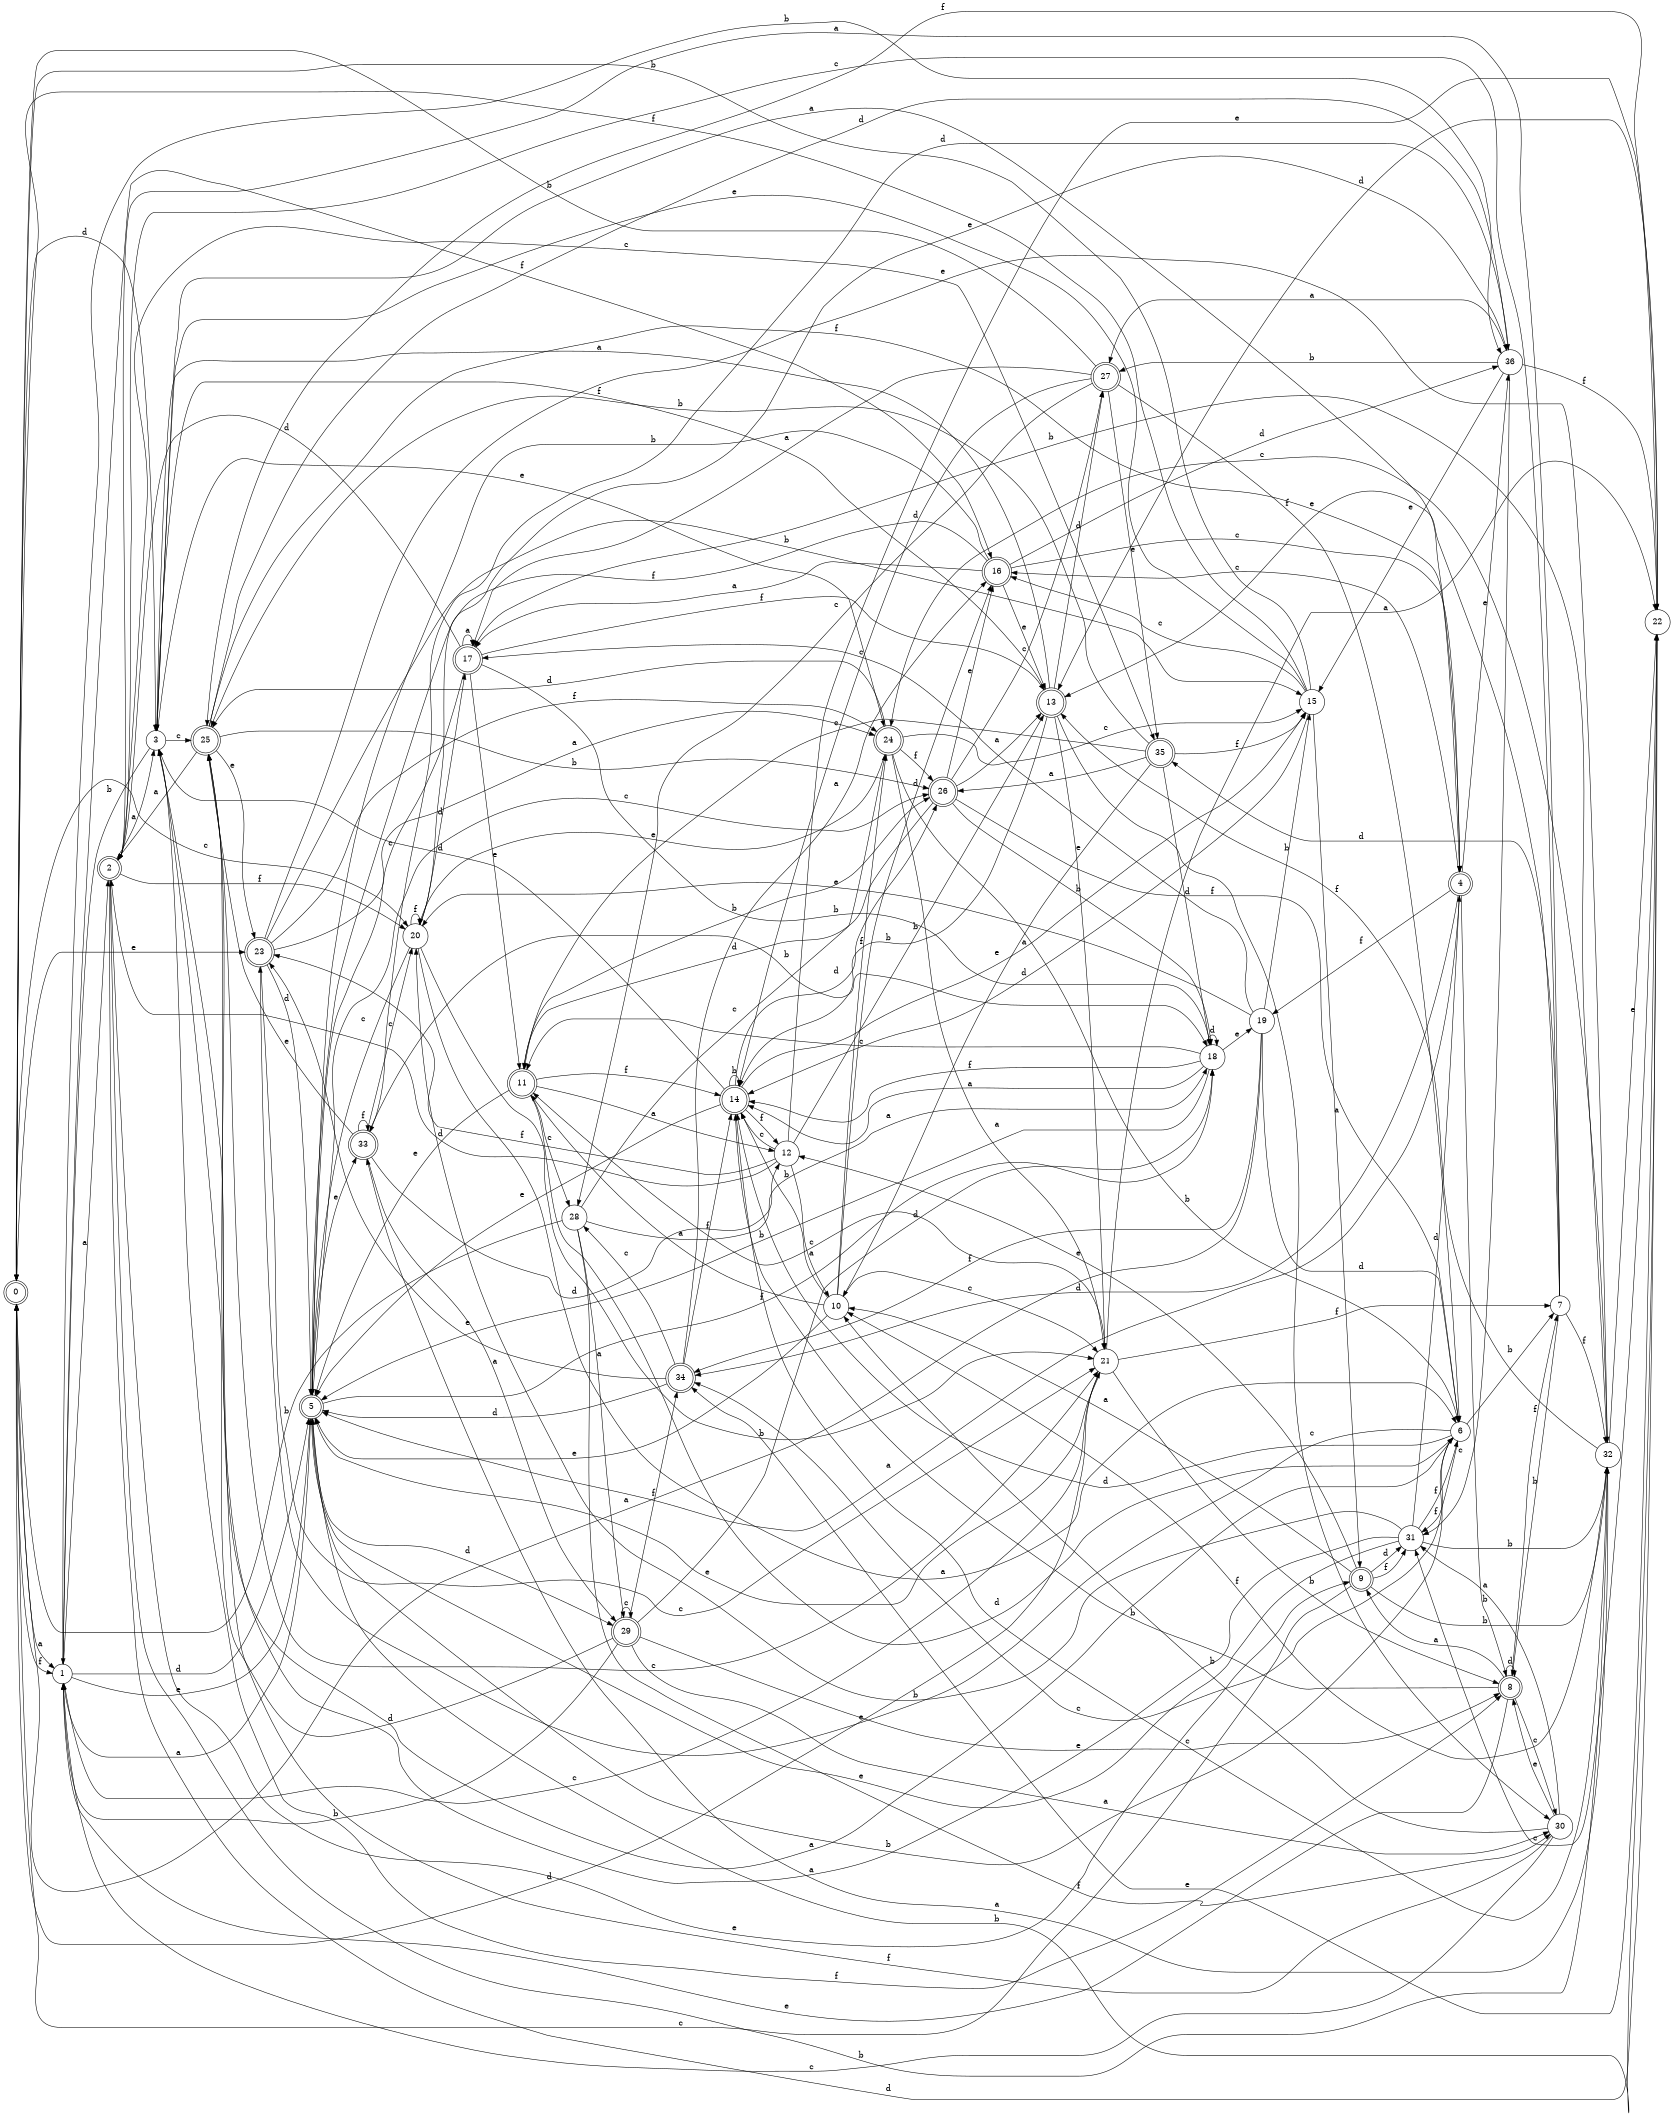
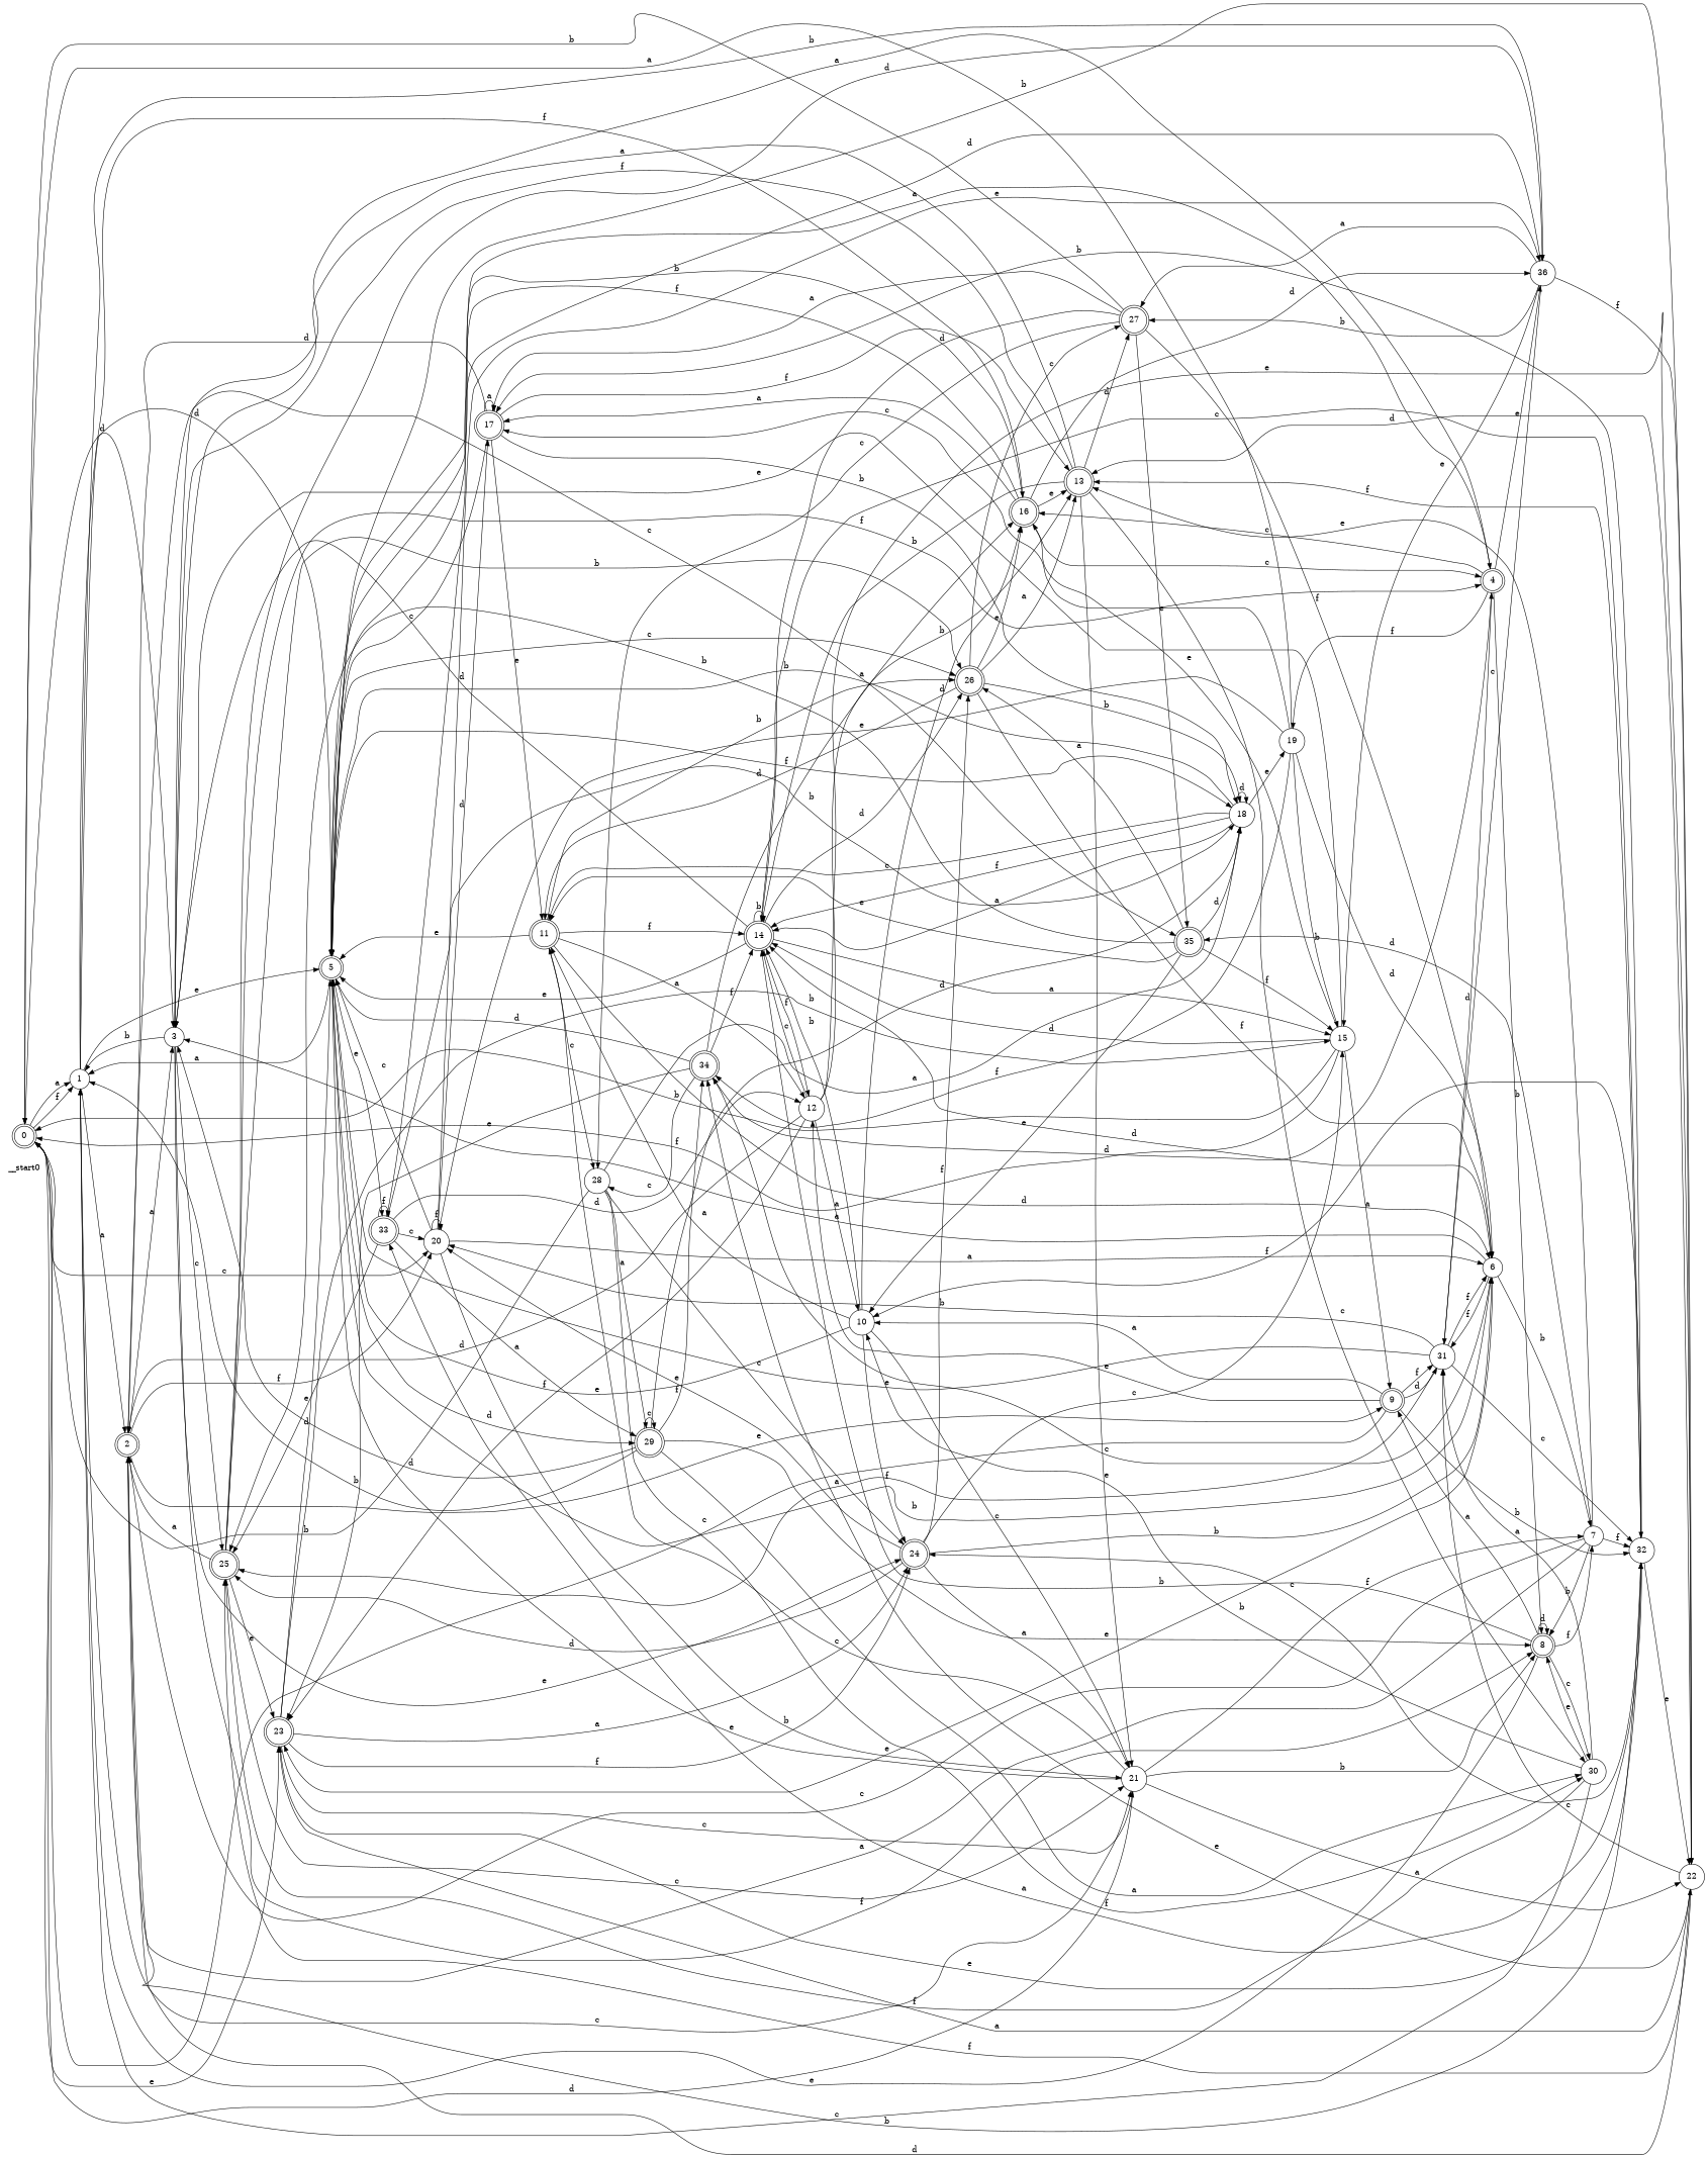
  digraph {
    rankdir=LR
    node [shape=doublecircle color=black fillcolor=white style=filled]
+   __start0 [shape=none color="" fillcolor="" style=""]
    n2 [label=0 style="rounded,filled"]
    n3 [label=1 shape=circle]
    n4 [label=3 shape=circle]
    n5 [label=20 shape=circle]
    n6 [label=23 style="rounded,filled"]
    n7 [label=2 style="rounded,filled"]
    n8 [label=5 style="rounded,filled"]
    n9 [label=16 style="rounded,filled"]
    n10 [label=21 shape=circle]
    n11 [label=36 shape=circle]
    n12 [label=8 style="rounded,filled"]
    n13 [label=4 style="rounded,filled"]
    n14 [label=24]
    n15 [label=25 style="rounded,filled"]
    n16 [label=9 style="rounded,filled"]
    n17 [label=14 style="rounded,filled"]
    n18 [label=7 shape=circle]
    n19 [label=30 shape=circle]
    n20 [label=6 shape=circle]
    n21 [label=17 style="rounded,filled"]
    n22 [label=32 shape=circle]
    n23 [label=15 shape=circle]
    n24 [label=22 shape=circle]
    n25 [label=35 style="rounded,filled"]
    n26 [label=18 shape=circle]
    n27 [label=26 style="rounded,filled"]
    n28 [label=29 style="rounded,filled"]
    n29 [label=33 style="rounded,filled"]
    n30 [label=13 style="rounded,filled"]
    n31 [label=11 style="rounded,filled"]
    n32 [label=31 shape=circle]
    n33 [label=27 style="rounded,filled"]
    n34 [label=10 shape=circle]
    n35 [label=12 shape=circle]
    n36 [label=34]
    n37 [label=19 shape=circle]
    n38 [label=28 shape=circle]
    n2 -> n3 [label=a]
    n2 -> n3 [label=f]
    n2 -> n4 [label=d]
    n2 -> n5 [label=c]
    n2 -> n6 [label=e]
    n3 -> n7 [label=a]
    n3 -> n8 [label=d]
    n3 -> n8 [label=e]
    n3 -> n9 [label=f]
    n3 -> n10 [label=c]
    n3 -> n11 [label=b]
    n4 -> n3 [label=b]
    n4 -> n12 [label=f]
    n4 -> n13 [label=a]
    n4 -> n14 [label=e]
    n4 -> n15 [label=c]
    n5 -> n5 [label=f]
    n5 -> n8 [label=c]
    n5 -> n10 [label=b]
    n5 -> n11 [label=e]
    n5 -> n20 [label=a]
    n5 -> n21 [label=d]
    n6 -> n8 [label=d]
    n6 -> n10 [label=c]
    n6 -> n14 [label=a]
    n6 -> n14 [label=f]
    n6 -> n22 [label=e]
    n6 -> n23 [label=b]
    n7 -> n4 [label=a]
    n7 -> n5 [label=f]
    n7 -> n16 [label=e]
    n7 -> n22 [label=b]
    n7 -> n24 [label=d]
    n7 -> n25 [label=c]
    n8 -> n3 [label=a]
    n8 -> n20 [label=b]
    n8 -> n26 [label=f]
    n8 -> n27 [label=c]
    n8 -> n28 [label=d]
    n8 -> n29 [label=e]
    n9 -> n8 [label=b]
    n9 -> n8 [label=f]
    n9 -> n11 [label=d]
    n9 -> n13 [label=c]
    n9 -> n21 [label=a]
    n9 -> n30 [label=e]
    n10 -> n2 [label=d]
    n10 -> n8 [label=e]
    n10 -> n12 [label=b]
    n10 -> n18 [label=f]
    n10 -> n24 [label=a]
    n10 -> n31 [label=c]
    n11 -> n23 [label=e]
    n11 -> n24 [label=f]
    n11 -> n29 [label=d]
    n11 -> n32 [label=c]
    n11 -> n33 [label=a]
    n11 -> n33 [label=b]
    n12 -> n3 [label=e]
    n12 -> n12 [label=d]
    n12 -> n16 [label=a]
    n12 -> n17 [label=b]
    n12 -> n18 [label=f]
    n12 -> n19 [label=c]
    n13 -> n8 [label=a]
    n13 -> n9 [label=c]
    n13 -> n11 [label=e]
    n13 -> n12 [label=b]
    n13 -> n36 [label=d]
    n13 -> n37 [label=f]
    n14 -> n5 [label=e]
    n14 -> n10 [label=a]
    n14 -> n15 [label=d]
    n14 -> n20 [label=b]
    n14 -> n23 [label=c]
    n14 -> n27 [label=f]
    n15 -> n6 [label=e]
    n15 -> n7 [label=a]
    n15 -> n10 [label=c]
    n15 -> n11 [label=d]
    n15 -> n13 [label=f]
    n15 -> n27 [label=b]
    n16 -> n2 [label=c]
    n16 -> n22 [label=b]
    n16 -> n32 [label=d]
    n16 -> n32 [label=f]
    n16 -> n34 [label=a]
    n16 -> n35 [label=e]
    n17 -> n4 [label=d]
    n17 -> n8 [label=e]
    n17 -> n17 [label=b]
    n17 -> n22 [label=c]
    n17 -> n23 [label=a]
    n17 -> n27 [label=d]
    n17 -> n35 [label=f]
    n18 -> n7 [label=a]
    n18 -> n7 [label=c]
    n18 -> n12 [label=b]
    n18 -> n22 [label=f]
    n18 -> n25 [label=d]
    n18 -> n30 [label=e]
    n19 -> n3 [label=c]
    n19 -> n12 [label=e]
    n19 -> n15 [label=f]
    n19 -> n32 [label=a]
    n19 -> n34 [label=b]
    n20 -> n4 [label=a]
    n20 -> n6 [label=e]
    n20 -> n17 [label=d]
    n20 -> n18 [label=b]
    n20 -> n32 [label=f]
    n20 -> n36 [label=c]
    n21 -> n7 [label=d]
    n21 -> n8 [label=c]
    n21 -> n21 [label=a]
    n21 -> n26 [label=b]
    n21 -> n30 [label=f]
    n21 -> n31 [label=e]
    n22 -> n14 [label=c]
    n22 -> n21 [label=b]
    n22 -> n24 [label=e]
    n22 -> n29 [label=a]
    n22 -> n30 [label=f]
    n22 -> n34 [label=f]
    n23 -> n2 [label=b]
    n23 -> n2 [label=f]
    n23 -> n4 [label=e]
-   n23 -> n9 [label=c]
+   n23 -> n9 [label=e]
    n23 -> n16 [label=a]
    n23 -> n17 [label=d]
+   n24 -> n6 [label=a]
    n24 -> n8 [label=b]
    n24 -> n15 [label=f]
    n24 -> n30 [label=d]
    n24 -> n32 [label=c]
    n24 -> n36 [label=e]
    n25 -> n15 [label=b]
    n25 -> n23 [label=f]
    n25 -> n26 [label=d]
    n25 -> n27 [label=a]
-   n25 -> n31 [label=c]
+   n25 -> n31 [label=e]
    n25 -> n34 [label=e]
    n26 -> n8 [label=b]
    n26 -> n17 [label=a]
    n26 -> n17 [label=f]
    n26 -> n26 [label=d]
    n26 -> n31 [label=c]
    n26 -> n37 [label=e]
    n27 -> n9 [label=e]
    n27 -> n20 [label=f]
    n27 -> n26 [label=b]
    n27 -> n30 [label=a]
    n27 -> n31 [label=d]
    n27 -> n33 [label=c]
    n28 -> n3 [label=b]
    n28 -> n4 [label=d]
    n28 -> n12 [label=e]
    n28 -> n19 [label=a]
    n28 -> n26 [label=d]
    n28 -> n28 [label=c]
    n28 -> n36 [label=f]
    n29 -> n5 [label=c]
    n29 -> n15 [label=e]
    n29 -> n26 [label=b]
    n29 -> n28 [label=a]
    n29 -> n29 [label=f]
    n29 -> n35 [label=d]
    n30 -> n4 [label=a]
    n30 -> n4 [label=f]
    n30 -> n10 [label=e]
    n30 -> n17 [label=b]
    n30 -> n19 [label=c]
    n30 -> n33 [label=d]
    n31 -> n8 [label=e]
    n31 -> n17 [label=f]
    n31 -> n20 [label=d]
    n31 -> n27 [label=b]
    n31 -> n35 [label=a]
    n31 -> n38 [label=c]
    n32 -> n5 [label=b]
    n32 -> n8 [label=e]
    n32 -> n13 [label=d]
    n32 -> n15 [label=a]
    n32 -> n20 [label=f]
-   n32 -> n22 [label=b]
+   n32 -> n22 [label=c]
    n33 -> n2 [label=b]
    n33 -> n17 [label=d]
    n33 -> n20 [label=f]
    n33 -> n21 [label=a]
    n33 -> n25 [label=e]
    n33 -> n38 [label=c]
    n34 -> n8 [label=e]
    n34 -> n9 [label=d]
    n34 -> n10 [label=c]
    n34 -> n14 [label=f]
    n34 -> n17 [label=b]
    n34 -> n31 [label=a]
    n35 -> n6 [label=f]
    n35 -> n7 [label=d]
    n35 -> n17 [label=c]
    n35 -> n24 [label=e]
    n35 -> n30 [label=b]
    n35 -> n34 [label=a]
    n36 -> n6 [label=e]
    n36 -> n8 [label=d]
    n36 -> n9 [label=a]
    n36 -> n17 [label=f]
    n36 -> n38 [label=c]
    n37 -> n2 [label=a]
    n37 -> n5 [label=e]
    n37 -> n20 [label=d]
    n37 -> n21 [label=c]
    n37 -> n23 [label=b]
    n37 -> n36 [label=f]
    n38 -> n2 [label=b]
    n38 -> n14 [label=c]
    n38 -> n19 [label=f]
    n38 -> n26 [label=a]
    n38 -> n28 [label=a]
  }
